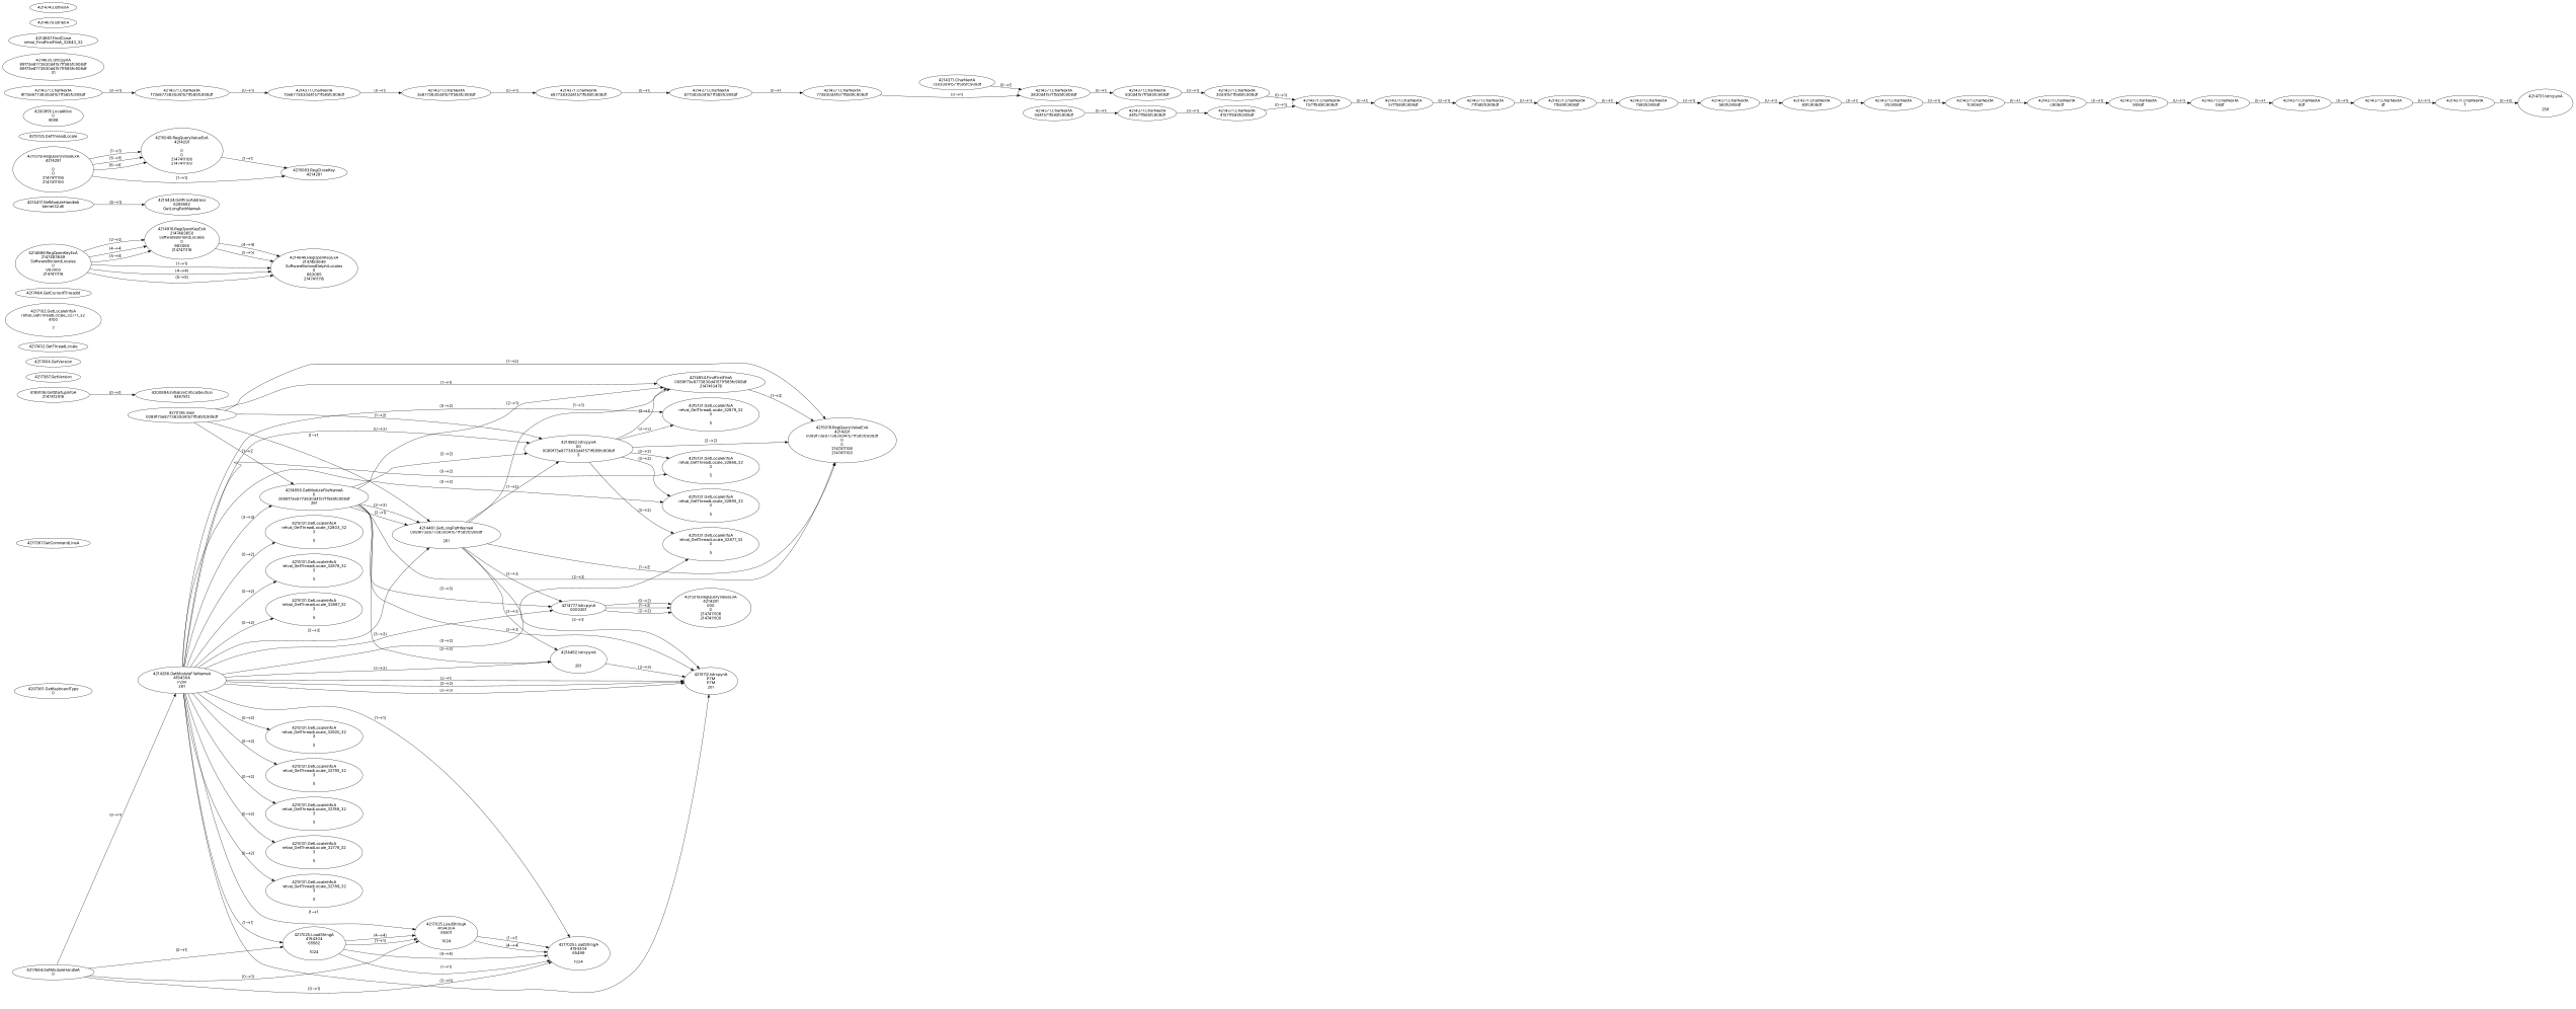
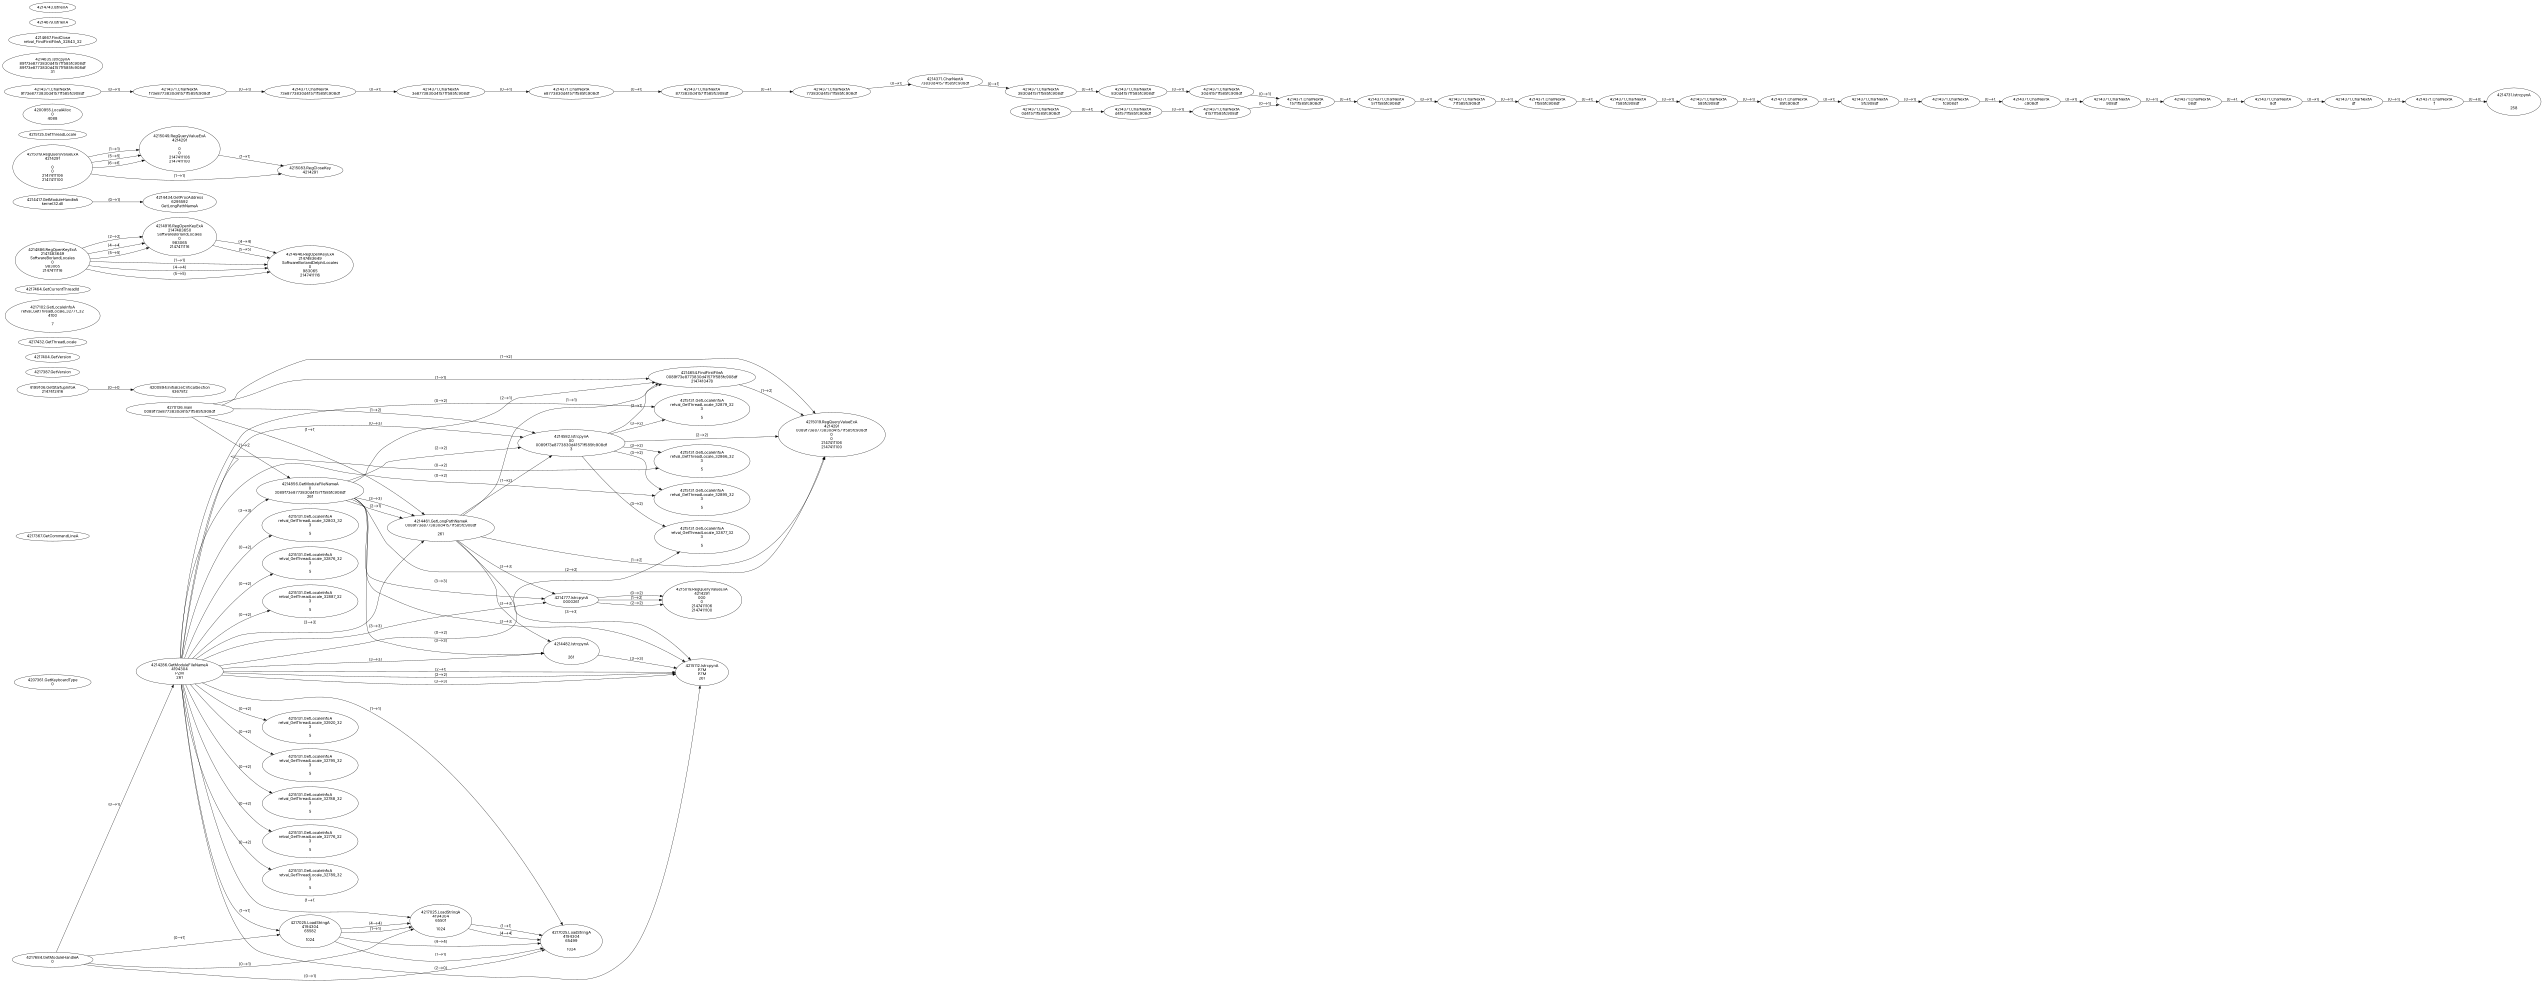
  digraph {
    fontname=Inter
    rankdir=LR
    node [fontname=Inter]
    edge [fontname=Inter]
    n1 [label="4270136.main\n0089f73e8773830d41571f585fc908df"]
    n2 [label="4214856.GetModuleFileNameA\n0\n0089f73e8773830d41571f585fc908df\n261"]
    n3 [label="4214461.GetLongPathNameA\n0089f73e8773830d41571f585fc908df\n\n261"]
    n4 [label="4214582.lstrcpynA\n00\n0089f73e8773830d41571f585fc908df\n3"]
    n5 [label="4214654.FindFirstFileA\n0089f73e8773830d41571f585fc908df\n2147410478"]
    n6 [label="4215019.RegQueryValueExA\n4214291\n0089f73e8773830d41571f585fc908df\n0\n0\n2147411106\n2147411100"]
    n7 [label="4214482.lstrcpynA\n\n\n261"]
    n8 [label="4215112.lstrcpynA\nPZM\nPZM\n261"]
    n9 [label="4214777.lstrcpynA\n0000261"]
    n10 [label="4215131.GetLocaleInfoA\nretval_GetThreadLocale_32879_32\n3\n\n5"]
    n11 [label="4215131.GetLocaleInfoA\nretval_GetThreadLocale_32877_32\n3\n\n5"]
    n12 [label="4215131.GetLocaleInfoA\nretval_GetThreadLocale_32895_32\n3\n\n5"]
    n13 [label="4215131.GetLocaleInfoA\nretval_GetThreadLocale_32866_32\n3\n\n5"]
    n14 [label="4217684.GetModuleHandleA\n0"]
    n15 [label="4214286.GetModuleFileNameA\n4194304\nPZM\n261"]
    n16 [label="4217025.LoadStringA\n4194304\n65582\n\n1024"]
    n17 [label="4217025.LoadStringA\n4194304\n65501\n\n1024"]
    n18 [label="4217025.LoadStringA\n4194304\n65499\n\n1024"]
    n19 [label="4215131.GetLocaleInfoA\nretval_GetThreadLocale_32920_32\n3\n\n5"]
    n20 [label="4215131.GetLocaleInfoA\nretval_GetThreadLocale_32795_32\n3\n\n5"]
    n21 [label="4215131.GetLocaleInfoA\nretval_GetThreadLocale_32788_32\n3\n\n5"]
    n22 [label="4215131.GetLocaleInfoA\nretval_GetThreadLocale_32776_32\n3\n\n5"]
    n23 [label="4215131.GetLocaleInfoA\nretval_GetThreadLocale_32789_32\n3\n\n5"]
    n24 [label="4215131.GetLocaleInfoA\nretval_GetThreadLocale_32803_32\n3\n\n5"]
    n25 [label="4215131.GetLocaleInfoA\nretval_GetThreadLocale_32876_32\n3\n\n5"]
    n26 [label="4215131.GetLocaleInfoA\nretval_GetThreadLocale_32887_32\n3\n\n5"]
    n27 [label="4207361.GetKeyboardType\n0"]
    n28 [label="4217367.GetCommandLineA\n"]
    n29 [label="4199106.GetStartupInfoA\n2147412416"]
    n30 [label="4200894.InitializeCriticalSection\n4367812"]
    n31 [label="4217387.GetVersion\n"]
    n32 [label="4217404.GetVersion\n"]
    n33 [label="4217432.GetThreadLocale\n"]
    n34 [label="4217102.GetLocaleInfoA\nretval_GetThreadLocale_32771_32\n4100\n\n7"]
    n35 [label="4217464.GetCurrentThreadId\n"]
    n36 [label="4215019.RegQueryValueExA\n4214291\n000\n0\n2147411106\n2147411100"]
    n37 [label="4214886.RegOpenKeyExA\n2147483649\nSoftware\Borland\Locales\n0\n983065\n2147411116"]
    n38 [label="4214916.RegOpenKeyExA\n2147483650\nSoftware\Borland\Locales\n0\n983065\n2147411116"]
    n39 [label="4214946.RegOpenKeyExA\n2147483649\nSoftware\Borland\Delphi\Locales\n0\n983065\n2147411116"]
    n40 [label="4214417.GetModuleHandleA\nkernel32.dll"]
    n41 [label="4214434.GetProcAddress\n6295592\nGetLongPathNameA"]
    n42 [label="4215019.RegQueryValueExA\n4214291\n\n0\n0\n2147411106\n2147411100"]
    n43 [label="4215049.RegQueryValueExA\n4214291\n\n0\n0\n2147411106\n2147411100"]
    n44 [label="4215083.RegCloseKey\n4214291"]
    n45 [label="4215125.GetThreadLocale\n"]
    n46 [label="4200955.LocalAlloc\n0\n4088"]
    n47 [label="4214371.CharNextA\n9f73e8773830d41571f585fc908df"]
    n48 [label="4214371.CharNextA\nf73e8773830d41571f585fc908df"]
    n49 [label="4214371.CharNextA\n73e8773830d41571f585fc908df"]
    n50 [label="4214371.CharNextA\n3e8773830d41571f585fc908df"]
    n51 [label="4214371.CharNextA\ne8773830d41571f585fc908df"]
    n52 [label="4214371.CharNextA\n8773830d41571f585fc908df"]
    n53 [label="4214371.CharNextA\n773830d41571f585fc908df"]
    n54 [label="4214371.CharNextA\n73830d41571f585fc908df"]
    n55 [label="4214371.CharNextA\n3830d41571f585fc908df"]
    n56 [label="4214371.CharNextA\n830d41571f585fc908df"]
    n57 [label="4214371.CharNextA\n30d41571f585fc908df"]
    n58 [label="4214371.CharNextA\n1571f585fc908df"]
    n59 [label="4214371.CharNextA\n0d41571f585fc908df"]
    n60 [label="4214371.CharNextA\nd41571f585fc908df"]
    n61 [label="4214371.CharNextA\n41571f585fc908df"]
    n62 [label="4214371.CharNextA\n571f585fc908df"]
    n63 [label="4214371.CharNextA\n71f585fc908df"]
    n64 [label="4214371.CharNextA\n1f585fc908df"]
    n65 [label="4214371.CharNextA\nf585fc908df"]
    n66 [label="4214371.CharNextA\n585fc908df"]
    n67 [label="4214371.CharNextA\n85fc908df"]
    n68 [label="4214371.CharNextA\n5fc908df"]
    n69 [label="4214371.CharNextA\nfc908df"]
    n70 [label="4214371.CharNextA\nc908df"]
    n71 [label="4214371.CharNextA\n908df"]
    n72 [label="4214371.CharNextA\n08df"]
    n73 [label="4214371.CharNextA\n8df"]
    n74 [label="4214371.CharNextA\ndf"]
    n75 [label="4214371.CharNextA\nf"]
    n76 [label="4214731.lstrcpynA\n\n\n258"]
    n77 [label="4214635.lstrcpynA\n89f73e8773830d41571f585fc908df\n89f73e8773830d41571f585fc908df\n31"]
    n78 [label="4214667.FindClose\nretval_FindFirstFileA_32843_32"]
    n79 [label="4214679.lstrlenA\n"]
    n80 [label="4214743.lstrlenA\n"]
    n1 -> n2 [label="(1-->2)"]
    n1 -> n3 [label="(1-->1)"]
    n1 -> n4 [label="(1-->2)"]
    n1 -> n5 [label="(1-->1)"]
    n1 -> n6 [label="(1-->2)"]
    n2 -> n3 [label="(2-->1)"]
    n2 -> n3 [label="(3-->3)"]
    n2 -> n4 [label="(2-->2)"]
    n2 -> n5 [label="(2-->1)"]
    n2 -> n6 [label="(2-->2)"]
    n2 -> n7 [label="(3-->3)"]
    n2 -> n8 [label="(3-->3)"]
    n2 -> n9 [label="(3-->3)"]
    n3 -> n4 [label="(1-->2)"]
    n3 -> n5 [label="(1-->1)"]
    n3 -> n6 [label="(1-->2)"]
    n3 -> n7 [label="(3-->3)"]
    n3 -> n8 [label="(3-->3)"]
    n3 -> n9 [label="(3-->3)"]
    n4 -> n5 [label="(2-->1)"]
    n4 -> n6 [label="(2-->2)"]
    n4 -> n10 [label="(3-->2)"]
    n4 -> n11 [label="(3-->2)"]
    n4 -> n12 [label="(3-->2)"]
    n4 -> n13 [label="(3-->2)"]
    n5 -> n6 [label="(1-->2)"]
    n7 -> n8 [label="(3-->3)"]
    n9 -> n36 [label="(1-->2)"]
    n9 -> n36 [label="(2-->2)"]
    n9 -> n36 [label="(0-->2)"]
    n14 -> n15 [label="(0-->1)"]
    n14 -> n16 [label="(0-->1)"]
    n14 -> n17 [label="(0-->1)"]
    n14 -> n18 [label="(0-->1)"]
    n15 -> n2 [label="(3-->3)"]
    n15 -> n3 [label="(3-->3)"]
    n15 -> n4 [label="(0-->3)"]
    n15 -> n7 [label="(3-->3)"]
    n15 -> n8 [label="(2-->1)"]
    n15 -> n8 [label="(2-->2)"]
    n15 -> n8 [label="(3-->3)"]
    n15 -> n8 [label="(2-->0)"]
    n15 -> n9 [label="(3-->3)"]
    n15 -> n10 [label="(0-->2)"]
    n15 -> n11 [label="(0-->2)"]
    n15 -> n12 [label="(0-->2)"]
    n15 -> n13 [label="(0-->2)"]
    n15 -> n16 [label="(1-->1)"]
    n15 -> n17 [label="(1-->1)"]
    n15 -> n18 [label="(1-->1)"]
    n15 -> n19 [label="(0-->2)"]
    n15 -> n20 [label="(0-->2)"]
    n15 -> n21 [label="(0-->2)"]
    n15 -> n22 [label="(0-->2)"]
    n15 -> n23 [label="(0-->2)"]
    n15 -> n24 [label="(0-->2)"]
    n15 -> n25 [label="(0-->2)"]
    n15 -> n26 [label="(0-->2)"]
    n16 -> n17 [label="(1-->1)"]
    n16 -> n17 [label="(4-->4)"]
    n16 -> n18 [label="(1-->1)"]
    n16 -> n18 [label="(4-->4)"]
    n17 -> n18 [label="(1-->1)"]
    n17 -> n18 [label="(4-->4)"]
    n29 -> n30 [label="(0-->0)"]
    n37 -> n38 [label="(2-->2)"]
    n37 -> n38 [label="(4-->4)"]
    n37 -> n38 [label="(5-->5)"]
    n37 -> n39 [label="(1-->1)"]
    n37 -> n39 [label="(4-->4)"]
    n37 -> n39 [label="(5-->5)"]
    n38 -> n39 [label="(4-->4)"]
    n38 -> n39 [label="(5-->5)"]
    n40 -> n41 [label="(0-->1)"]
    n42 -> n43 [label="(1-->1)"]
    n42 -> n43 [label="(5-->5)"]
    n42 -> n43 [label="(6-->6)"]
    n42 -> n44 [label="(1-->1)"]
    n43 -> n44 [label="(1-->1)"]
    n47 -> n48 [label="(0-->1)"]
    n48 -> n49 [label="(0-->1)"]
    n49 -> n50 [label="(0-->1)"]
    n50 -> n51 [label="(0-->1)"]
    n51 -> n52 [label="(0-->1)"]
    n52 -> n53 [label="(0-->1)"]
-   n53 -> n55 [label="(0-->1)"]
+   n53 -> n54 [label="(0-->1)"]
    n54 -> n55 [label="(0-->1)"]
    n55 -> n56 [label="(0-->1)"]
    n56 -> n57 [label="(0-->1)"]
    n57 -> n58 [label="(0-->1)"]
    n58 -> n62 [label="(0-->1)"]
    n59 -> n60 [label="(0-->1)"]
    n60 -> n61 [label="(0-->1)"]
    n61 -> n58 [label="(0-->1)"]
    n62 -> n63 [label="(0-->1)"]
    n63 -> n64 [label="(0-->1)"]
    n64 -> n65 [label="(0-->1)"]
    n65 -> n66 [label="(0-->1)"]
    n66 -> n67 [label="(0-->1)"]
    n67 -> n68 [label="(0-->1)"]
    n68 -> n69 [label="(0-->1)"]
    n69 -> n70 [label="(0-->1)"]
    n70 -> n71 [label="(0-->1)"]
    n71 -> n72 [label="(0-->1)"]
    n72 -> n73 [label="(0-->1)"]
    n73 -> n74 [label="(0-->1)"]
    n74 -> n75 [label="(0-->1)"]
    n75 -> n76 [label="(0-->0)"]
  }
